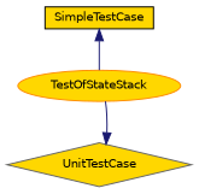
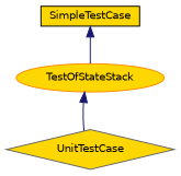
  digraph {
    node [fillcolor=gold fontname=Helvetica fontsize=10 style=filled]
    edge [color=midnightblue dir=back fontname=Helvetica fontsize=10 labelfontname=Helvetica labelfontsize=10 style=solid]
    n1 [color=darkorange fontcolor=black height=0.2 label=TestOfStateStack shape=ellipse width=0.4]
    n2 [color=gray40 height=0.2 label=UnitTestCase shape=diamond width=0.4]
    n3 [color=black height=0.2 label=SimpleTestCase shape=box width=0.4]
-   n2 -> n1
+   n1 -> n2
    n3 -> n1
  }
